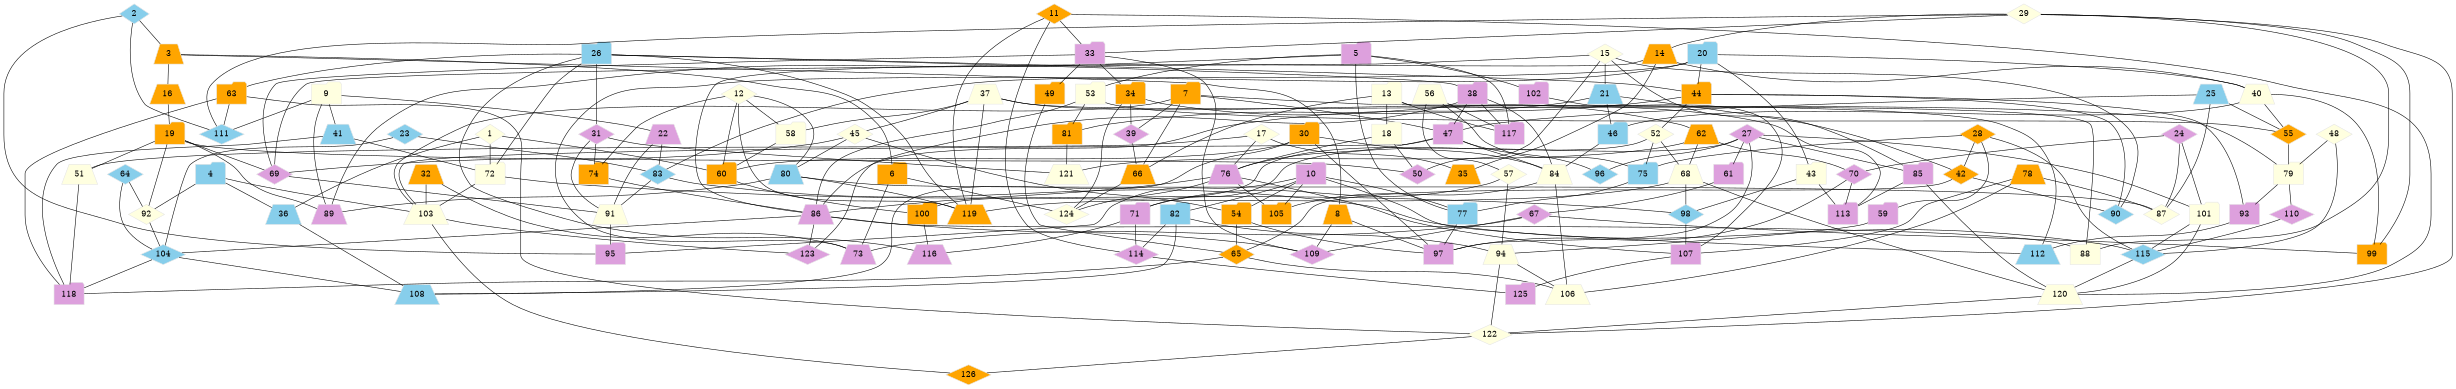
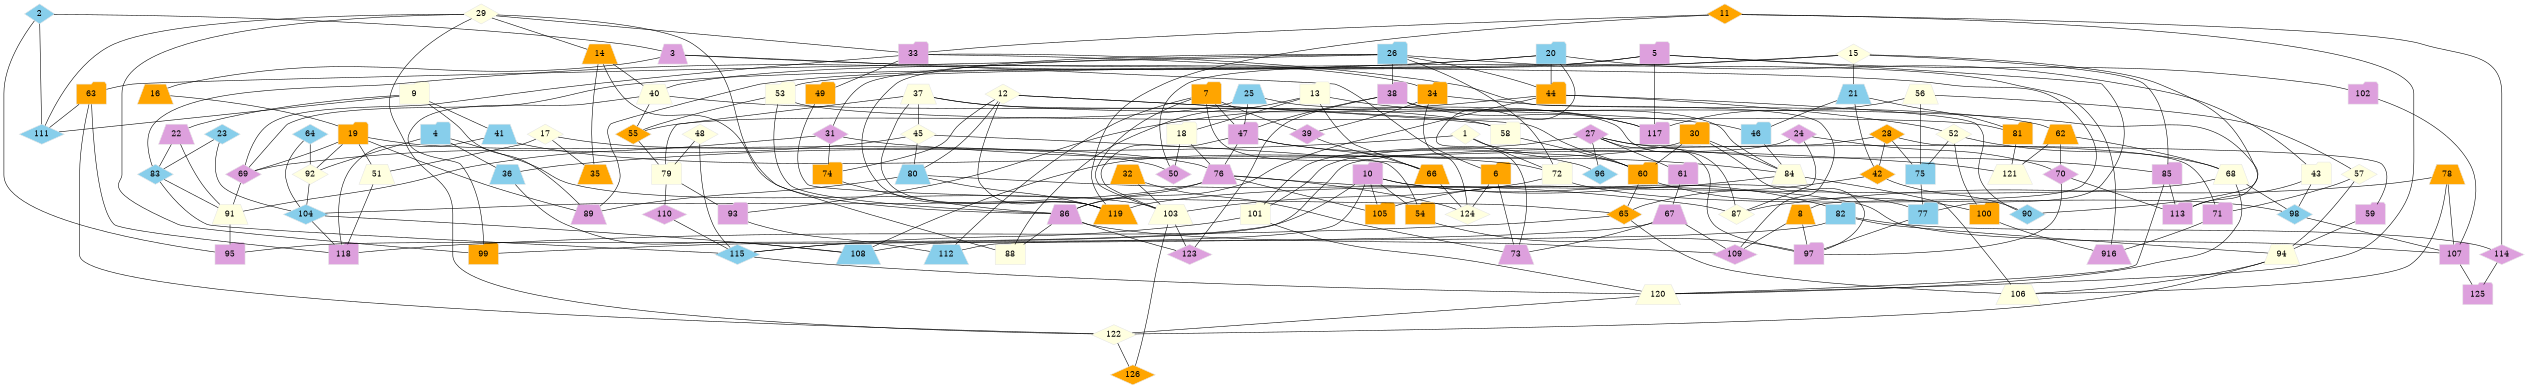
  graph {
    node [color=gray90 fillcolor=plum shape=folder style=filled]
    1 [fillcolor=lightyellow shape=diamond]
    36 [fillcolor=skyblue shape=trapezium]
    60 [fillcolor=orange]
    72 [fillcolor=lightyellow]
    14 [fillcolor=orange shape=trapezium]
    35 [fillcolor=orange shape=trapezium]
    40 [fillcolor=lightyellow shape=trapezium]
    86 [shape=trapezium]
    108 [fillcolor=skyblue shape=trapezium]
    65 [fillcolor=orange shape=diamond]
    100 [fillcolor=orange]
    103 [fillcolor=lightyellow shape=trapezium]
    98 [fillcolor=skyblue shape=diamond]
    2 [fillcolor=skyblue shape=diamond]
-   3 [fillcolor=orange shape=trapezium]
+   3 [shape=trapezium]
    95
    111 [fillcolor=skyblue shape=diamond]
    6 [fillcolor=orange]
    8 [fillcolor=orange shape=trapezium]
    16 [fillcolor=orange shape=trapezium]
    73 [shape=trapezium]
    124 [fillcolor=lightyellow shape=diamond]
    97
    109 [shape=diamond]
    19 [fillcolor=orange]
    4 [fillcolor=skyblue]
    92 [fillcolor=lightyellow shape=diamond]
    104 [fillcolor=skyblue shape=diamond]
    123 [shape=diamond]
    126 [fillcolor=orange shape=diamond]
    53 [fillcolor=lightyellow]
    5
    77 [fillcolor=skyblue]
    89 [shape=trapezium]
    102
    117
    81 [fillcolor=orange]
    55 [fillcolor=orange shape=diamond]
    107
    7 [fillcolor=orange]
    39 [shape=diamond]
    47
    66 [fillcolor=orange shape=trapezium]
    112 [fillcolor=skyblue shape=trapezium]
    76 [shape=trapezium]
    96 [fillcolor=skyblue shape=diamond]
    84 [fillcolor=lightyellow shape=trapezium]
    9 [fillcolor=lightyellow]
    22 [shape=trapezium]
    41 [fillcolor=skyblue shape=trapezium]
    83 [fillcolor=skyblue shape=diamond]
    91 [fillcolor=lightyellow shape=trapezium]
    118
    10
    54 [fillcolor=orange]
    82 [fillcolor=skyblue]
    105 [fillcolor=orange]
    114 [shape=diamond]
    94 [fillcolor=lightyellow shape=trapezium]
    11 [fillcolor=orange shape=diamond]
    33
    119 [fillcolor=orange shape=trapezium]
    120 [fillcolor=lightyellow shape=trapezium]
    69 [shape=diamond]
    34 [fillcolor=orange]
    49 [fillcolor=orange]
    125
    122 [fillcolor=lightyellow shape=diamond]
    12 [fillcolor=lightyellow shape=diamond]
    58 [fillcolor=lightyellow]
    74 [fillcolor=orange]
    80 [fillcolor=skyblue shape=trapezium]
    87 [fillcolor=lightyellow shape=diamond]
    13 [fillcolor=lightyellow]
    18 [fillcolor=lightyellow]
    88 [fillcolor=lightyellow]
    50 [shape=diamond]
    46 [fillcolor=skyblue]
    99 [fillcolor=orange]
    15 [fillcolor=lightyellow shape=diamond]
    21 [fillcolor=skyblue shape=trapezium]
    85
    90 [fillcolor=skyblue shape=diamond]
    42 [fillcolor=orange shape=diamond]
    113
    51 [fillcolor=lightyellow shape=trapezium]
    17 [fillcolor=lightyellow shape=diamond]
    20 [fillcolor=skyblue]
    43 [fillcolor=lightyellow]
    44 [fillcolor=orange]
    52 [fillcolor=lightyellow shape=diamond]
    93
    115 [fillcolor=skyblue shape=diamond]
    121 [fillcolor=lightyellow shape=trapezium]
    23 [fillcolor=skyblue shape=diamond]
    24 [shape=diamond]
    70 [shape=diamond]
    101 [fillcolor=lightyellow]
    25 [fillcolor=skyblue shape=trapezium]
    79 [fillcolor=lightyellow]
    26 [fillcolor=skyblue]
    31 [shape=diamond]
    38
    63 [fillcolor=orange]
-   116 [shape=trapezium]
+   116 [shape=trapezium label=916]
    27 [shape=diamond]
    61
    71
-   67 [shape=diamond]
+   67 [shape=trapezium]
    28 [fillcolor=orange shape=diamond]
    59
    75 [fillcolor=skyblue]
    29 [fillcolor=lightyellow shape=diamond]
    30 [fillcolor=orange]
    106 [fillcolor=lightyellow shape=trapezium]
    32 [fillcolor=orange shape=trapezium]
    62 [fillcolor=orange shape=trapezium]
    68 [fillcolor=lightyellow shape=trapezium]
    37 [fillcolor=lightyellow shape=trapezium]
    45 [fillcolor=lightyellow shape=diamond]
    110 [shape=diamond]
    48 [fillcolor=lightyellow shape=diamond]
    56 [fillcolor=lightyellow shape=trapezium]
    57 [fillcolor=lightyellow shape=diamond]
    64 [fillcolor=skyblue shape=diamond]
    78 [fillcolor=orange shape=trapezium]
    1 -- 36
    1 -- 60
    1 -- 72
    36 -- 108
-   54 -- 65
+   60 -- 65
    60 -- 100
    72 -- 103
    72 -- 98
    14 -- 35
    14 -- 40
    14 -- 86
    40 -- 55
    40 -- 46
    40 -- 99
    86 -- 109
-   86 -- 104
+   76 -- 104
    86 -- 123
    86 -- 88
    65 -- 118
    65 -- 106
    100 -- 116
    103 -- 123
    103 -- 126
    98 -- 107
    2 -- 3
    2 -- 95
    2 -- 111
    3 -- 6
    3 -- 8
    3 -- 16
    6 -- 73
    6 -- 124
    8 -- 97
    8 -- 109
    16 -- 19
    19 -- 92
    19 -- 89
    19 -- 69
    19 -- 50
    19 -- 51
    4 -- 36
    4 -- 103
    4 -- 92
    92 -- 104
    104 -- 108
    104 -- 118
    53 -- 86
    53 -- 81
    53 -- 55
    5 -- 53
    5 -- 77
    5 -- 89
    5 -- 102
    5 -- 117
    77 -- 97
    102 -- 107
    81 -- 121
    55 -- 79
    107 -- 125
    7 -- 103
    7 -- 39
    7 -- 47
    7 -- 66
    7 -- 112
    39 -- 66
    47 -- 103
    47 -- 76
    47 -- 96
    47 -- 84
    66 -- 124
    76 -- 86
    76 -- 124
    76 -- 107
    76 -- 105
    84 -- 105
    84 -- 106
    9 -- 111
    9 -- 89
    9 -- 22
    9 -- 41
    22 -- 83
    22 -- 91
    41 -- 72
    41 -- 118
    83 -- 91
    83 -- 115
    91 -- 95
    10 -- 95
    10 -- 77
    10 -- 112
    10 -- 54
    10 -- 82
    10 -- 105
    54 -- 97
    82 -- 108
    82 -- 114
    82 -- 94
    114 -- 125
    94 -- 122
    94 -- 106
    11 -- 114
    11 -- 33
    11 -- 119
    11 -- 120
    33 -- 109
    33 -- 69
    33 -- 34
    33 -- 49
    120 -- 122
    69 -- 91
    34 -- 124
    34 -- 39
    34 -- 62
    49 -- 65
    122 -- 126
    12 -- 60
    12 -- 119
    12 -- 58
    12 -- 74
    12 -- 80
    58 -- 60
    74 -- 86
    80 -- 89
    80 -- 119
    80 -- 87
    13 -- 117
    13 -- 66
    13 -- 18
    13 -- 88
    18 -- 76
    18 -- 50
    46 -- 84
    15 -- 69
    15 -- 50
    15 -- 21
    15 -- 85
    15 -- 90
    21 -- 81
    21 -- 46
    21 -- 42
    85 -- 120
    85 -- 113
    42 -- 65
    42 -- 90
    51 -- 118
    17 -- 35
    17 -- 76
    17 -- 51
    20 -- 40
    20 -- 73
    20 -- 83
    20 -- 43
    20 -- 44
    43 -- 98
    43 -- 113
    44 -- 86
    44 -- 90
    44 -- 52
    44 -- 93
    52 -- 100
    52 -- 75
    52 -- 68
    93 -- 112
    115 -- 120
    23 -- 104
    23 -- 83
    24 -- 87
    24 -- 70
    24 -- 101
    70 -- 97
    70 -- 113
    101 -- 120
    101 -- 115
    25 -- 55
    25 -- 47
    25 -- 87
    79 -- 93
    79 -- 110
    26 -- 72
    26 -- 119
    26 -- 44
    26 -- 31
    26 -- 38
    26 -- 63
    26 -- 116
    31 -- 91
    31 -- 74
    31 -- 121
    38 -- 123
    38 -- 117
    38 -- 47
    38 -- 84
    63 -- 111
    63 -- 118
    63 -- 122
    27 -- 97
    27 -- 96
    27 -- 85
    27 -- 101
    27 -- 61
    27 -- 71
    61 -- 67
-   71 -- 114
    71 -- 116
    67 -- 73
    67 -- 109
    67 -- 99
    28 -- 42
    28 -- 115
    28 -- 59
    28 -- 75
    59 -- 94
    75 -- 77
    29 -- 14
    29 -- 111
    29 -- 33
    29 -- 122
    29 -- 88
    29 -- 99
    30 -- 60
    30 -- 108
    30 -- 97
    30 -- 84
    32 -- 103
    32 -- 73
    62 -- 121
    62 -- 70
    62 -- 68
    68 -- 98
    68 -- 119
    68 -- 120
    37 -- 119
    37 -- 58
    37 -- 113
    37 -- 79
    37 -- 45
    45 -- 54
    45 -- 69
    45 -- 80
    110 -- 115
    48 -- 115
    48 -- 79
    56 -- 117
    56 -- 75
    56 -- 57
    57 -- 94
    57 -- 71
    64 -- 92
    64 -- 104
    78 -- 107
    78 -- 87
    78 -- 106
  }
